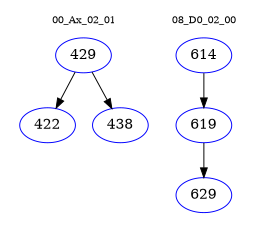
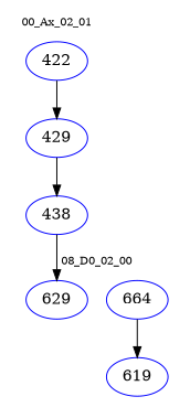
  digraph {
    node [color=blue]
    edge [color=black]
    n1 [label=429]
    n2 [label=422]
    n3 [label=438]
    n4 [label=619]
-   n5 [label=614]
+   n5 [label=664]
    n6 [label=629]
    subgraph cluster_1 {
      color=white
      fontsize=10
      label="00_Ax_02_01"
      n1
      n2
      n3
    }
    subgraph cluster_2 {
      color=white
      fontsize=10
      label="08_D0_02_00"
      n4
      n5
      n6
    }
-   n1 -> n2
+   n2 -> n1
    n1 -> n3
-   n4 -> n6
+   n3 -> n6
    n5 -> n4
  }
